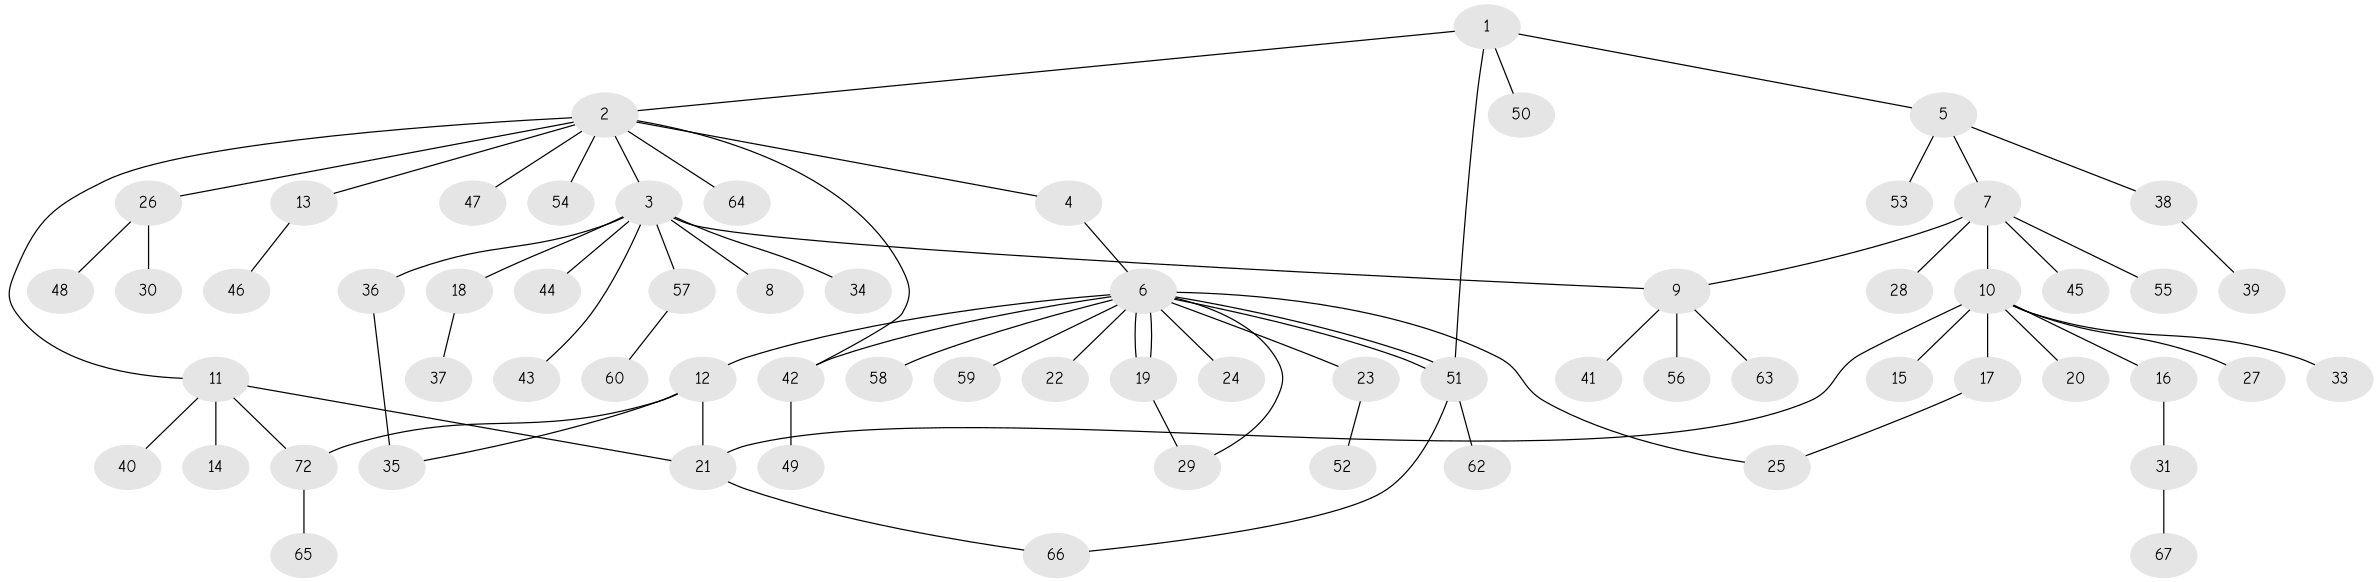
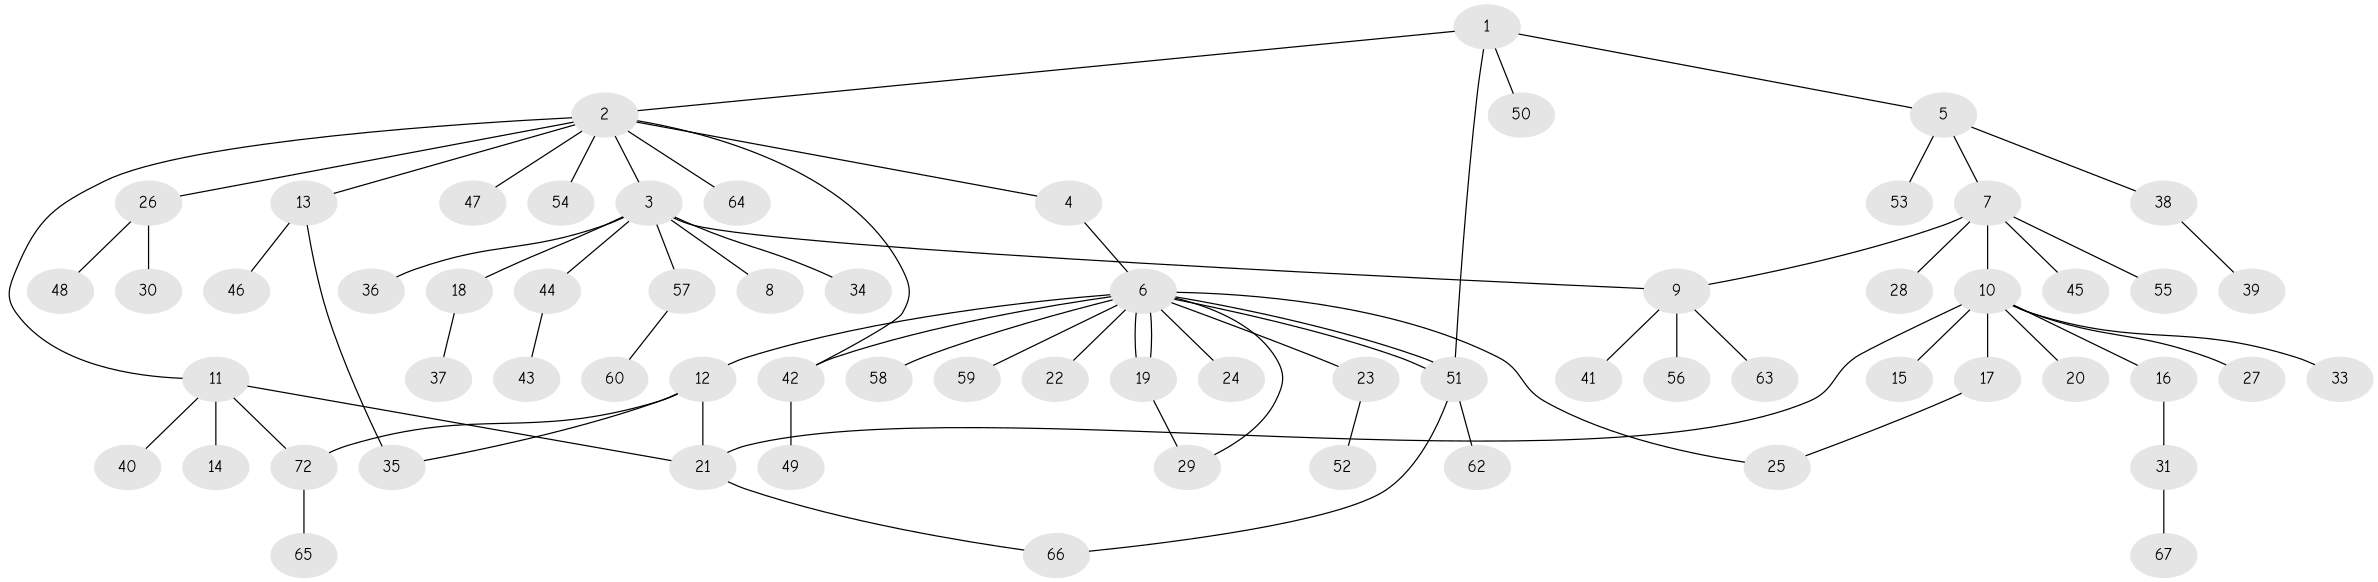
  graph {
    fontname="Comic Neue"
    node [color=gray90 fontname="Comic Neue" style=filled]
    edge [fontname="Comic Neue"]
    1
    2
    5
    50
    51
    3
    4
    11
    13
    26
    42
    47
    54
    64
    7
    38
    53
    66
    62
    8
    9
    18
    34
    36
    43
    44
    57
    6
    21
    14
    n31 [label=72]
    40
    35
    46
    30
    48
    49
    41
    56
    63
    37
    60
    12
    19
    22
    23
    24
    25
    29
    58
    59
    10
    28
    45
    55
    39
    52
    15
    16
    17
    20
    27
    33
    31
    65
    67
    1 -- 2
    1 -- 5
    1 -- 50
    1 -- 51
    2 -- 3
    2 -- 4
    2 -- 11
    2 -- 13
    2 -- 26
    2 -- 42
    2 -- 47
    2 -- 54
    2 -- 64
    5 -- 7
    5 -- 38
    5 -- 53
    51 -- 66
    51 -- 62
    3 -- 8
    3 -- 9
    3 -- 18
    3 -- 34
    3 -- 36
-   3 -- 43
+   44 -- 43
    3 -- 44
    3 -- 57
    4 -- 6
    11 -- 21
    11 -- 14
    11 -- n31
    11 -- 40
-   36 -- 35
+   13 -- 35
    13 -- 46
    26 -- 30
    26 -- 48
    42 -- 49
    7 -- 9
    7 -- 10
    7 -- 28
    7 -- 45
    7 -- 55
    38 -- 39
    9 -- 41
    9 -- 56
    9 -- 63
    18 -- 37
    57 -- 60
    6 -- 51
    6 -- 51
    6 -- 42
    6 -- 12
    6 -- 19
    6 -- 19
    6 -- 22
    6 -- 23
    6 -- 24
    6 -- 25
    6 -- 29
    6 -- 58
    6 -- 59
    21 -- 66
    n31 -- 65
    12 -- 21
    12 -- n31
    12 -- 35
    19 -- 29
    23 -- 52
    10 -- 21
    10 -- 15
    10 -- 16
    10 -- 17
    10 -- 20
    10 -- 27
    10 -- 33
    16 -- 31
    17 -- 25
    31 -- 67
  }
